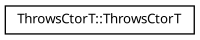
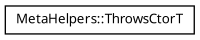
  digraph {
    rankdir=LR
    fontname="Noto Sans"
-   n1 [color=black fillcolor=white fontname="Noto Sans" fontsize=10 height=0.2 label="ThrowsCtorT::ThrowsCtorT" shape=record style=filled width=0.4]
+   n1 [color=black fillcolor=white fontname="Noto Sans" fontsize=10 height=0.2 label="MetaHelpers::ThrowsCtorT" shape=record style=filled width=0.4]
  }
